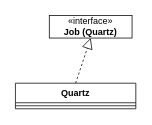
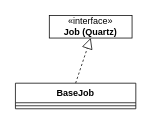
  <mxCell id="0" />
  <mxCell id="1" parent="0" />
  <mxCell id="2" value="«interface»&lt;br&gt;&lt;b&gt;Job (Quartz)&lt;/b&gt;" style="html=1;whiteSpace=wrap;" vertex="1" parent="1"><mxGeometry x="65" y="20" width="110" height="30" as="geometry" /></mxCell>
  <mxCell id="3" value="" style="endArrow=block;dashed=1;endFill=0;endSize=12;html=1;rounded=0;entryX=0.5;entryY=1;entryDx=0;entryDy=0;" edge="1" parent="1" target="2"><mxGeometry width="160" relative="1" as="geometry"><mxPoint x="100" y="110" as="sourcePoint" /><mxPoint x="195" y="110" as="targetPoint" /></mxGeometry></mxCell>
- <mxCell id="4" value="Quartz" style="swimlane;fontStyle=1;align=center;verticalAlign=top;childLayout=stackLayout;horizontal=1;startSize=26;horizontalStack=0;resizeParent=1;resizeParentMax=0;resizeLast=0;collapsible=1;marginBottom=0;whiteSpace=wrap;html=1;" vertex="1" parent="1"><mxGeometry x="20" y="110" width="160" height="34" as="geometry"><mxRectangle x="65" y="320" width="90" height="30" as="alternateBounds" /></mxGeometry></mxCell>
+ <mxCell id="4" value="BaseJob" style="swimlane;fontStyle=1;align=center;verticalAlign=top;childLayout=stackLayout;horizontal=1;startSize=26;horizontalStack=0;resizeParent=1;resizeParentMax=0;resizeLast=0;collapsible=1;marginBottom=0;whiteSpace=wrap;html=1;" vertex="1" parent="1"><mxGeometry x="20" y="110" width="160" height="34" as="geometry"><mxRectangle x="65" y="320" width="90" height="30" as="alternateBounds" /></mxGeometry></mxCell>
  <mxCell id="5" value="" style="line;strokeWidth=1;fillColor=none;align=left;verticalAlign=middle;spacingTop=-1;spacingLeft=3;spacingRight=3;rotatable=0;labelPosition=right;points=[];portConstraint=eastwest;strokeColor=inherit;" vertex="1" parent="4"><mxGeometry y="26" width="160" height="8" as="geometry" /></mxCell>
